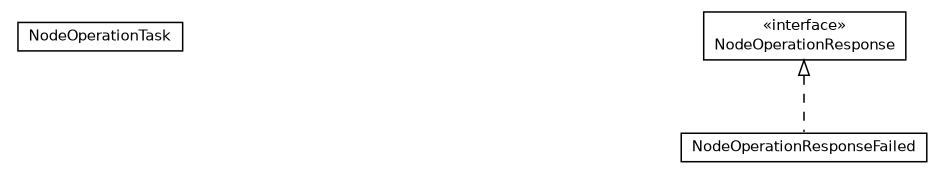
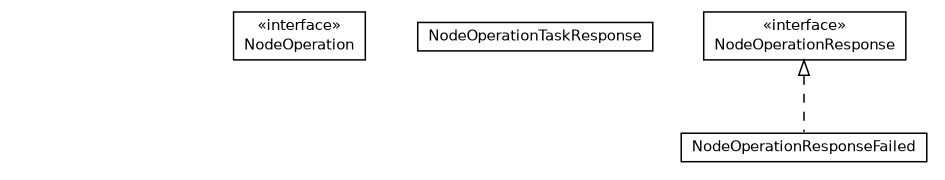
  digraph {
    nodesep=0.25
    ranksep=0.5
    node [fontcolor=black fontname=Helvetica fontsize=10.0 shape=plaintext]
-   n1 [label=<<table title="com.orientechnologies.orient.server.distributed.operation.NodeOperationTask" border="0" cellborder="1" cellspacing="0" cellpadding="2" port="p" href="./NodeOperationTask.html"> 		<tr><td><table border="0" cellspacing="0" cellpadding="1"> <tr><td align="center" balign="center"> NodeOperationTask </td></tr> 		</table></td></tr> 		</table>>]
+   n2 [label=<<table title="com.orientechnologies.orient.server.distributed.operation.NodeOperation" border="0" cellborder="1" cellspacing="0" cellpadding="2" port="p" href="./NodeOperation.html"> 		<tr><td><table border="0" cellspacing="0" cellpadding="1"> <tr><td align="center" balign="center"> &#171;interface&#187; </td></tr> <tr><td align="center" balign="center"> NodeOperation </td></tr> 		</table></td></tr> 		</table>>]
+   n3 [label=<<table title="com.orientechnologies.orient.server.distributed.operation.NodeOperationTaskResponse" border="0" cellborder="1" cellspacing="0" cellpadding="2" port="p" href="./NodeOperationTaskResponse.html"> 		<tr><td><table border="0" cellspacing="0" cellpadding="1"> <tr><td align="center" balign="center"> NodeOperationTaskResponse </td></tr> 		</table></td></tr> 		</table>>]
    n4 [label=<<table title="com.orientechnologies.orient.server.distributed.operation.NodeOperationResponse" border="0" cellborder="1" cellspacing="0" cellpadding="2" port="p" href="./NodeOperationResponse.html"> 		<tr><td><table border="0" cellspacing="0" cellpadding="1"> <tr><td align="center" balign="center"> &#171;interface&#187; </td></tr> <tr><td align="center" balign="center"> NodeOperationResponse </td></tr> 		</table></td></tr> 		</table>>]
    n5 [label=<<table title="com.orientechnologies.orient.server.distributed.operation.NodeOperationResponseFailed" border="0" cellborder="1" cellspacing="0" cellpadding="2" port="p" href="./NodeOperationResponseFailed.html"> 		<tr><td><table border="0" cellspacing="0" cellpadding="1"> <tr><td align="center" balign="center"> NodeOperationResponseFailed </td></tr> 		</table></td></tr> 		</table>>]
    n4 -> n5 [arrowtail=empty dir=back fontname=Helvetica fontsize=10 headport=p labelfontname=Helvetica labelfontsize=10 style=dashed tailport=p]
  }
